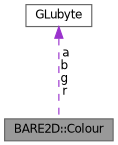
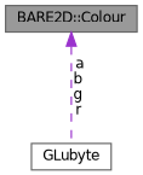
  digraph {
    node [color=gray40 fontname=Helvetica fontsize=10 shape=box style=filled]
    n1 [fillcolor=grey60 fontcolor=black height=0.2 label="BARE2D::Colour" width=0.4]
    n2 [fillcolor=white height=0.2 label=GLubyte width=0.4]
-   n2 -> n1 [color=darkorchid3 dir=back fontname=Helvetica fontsize=10 label=" a\nb\ng\nr" labelfontname=Helvetica labelfontsize=10 style=dashed]
+   n1 -> n2 [color=darkorchid3 dir=back fontname=Helvetica fontsize=10 label=" a\nb\ng\nr" labelfontname=Helvetica labelfontsize=10 style=dashed]
  }
